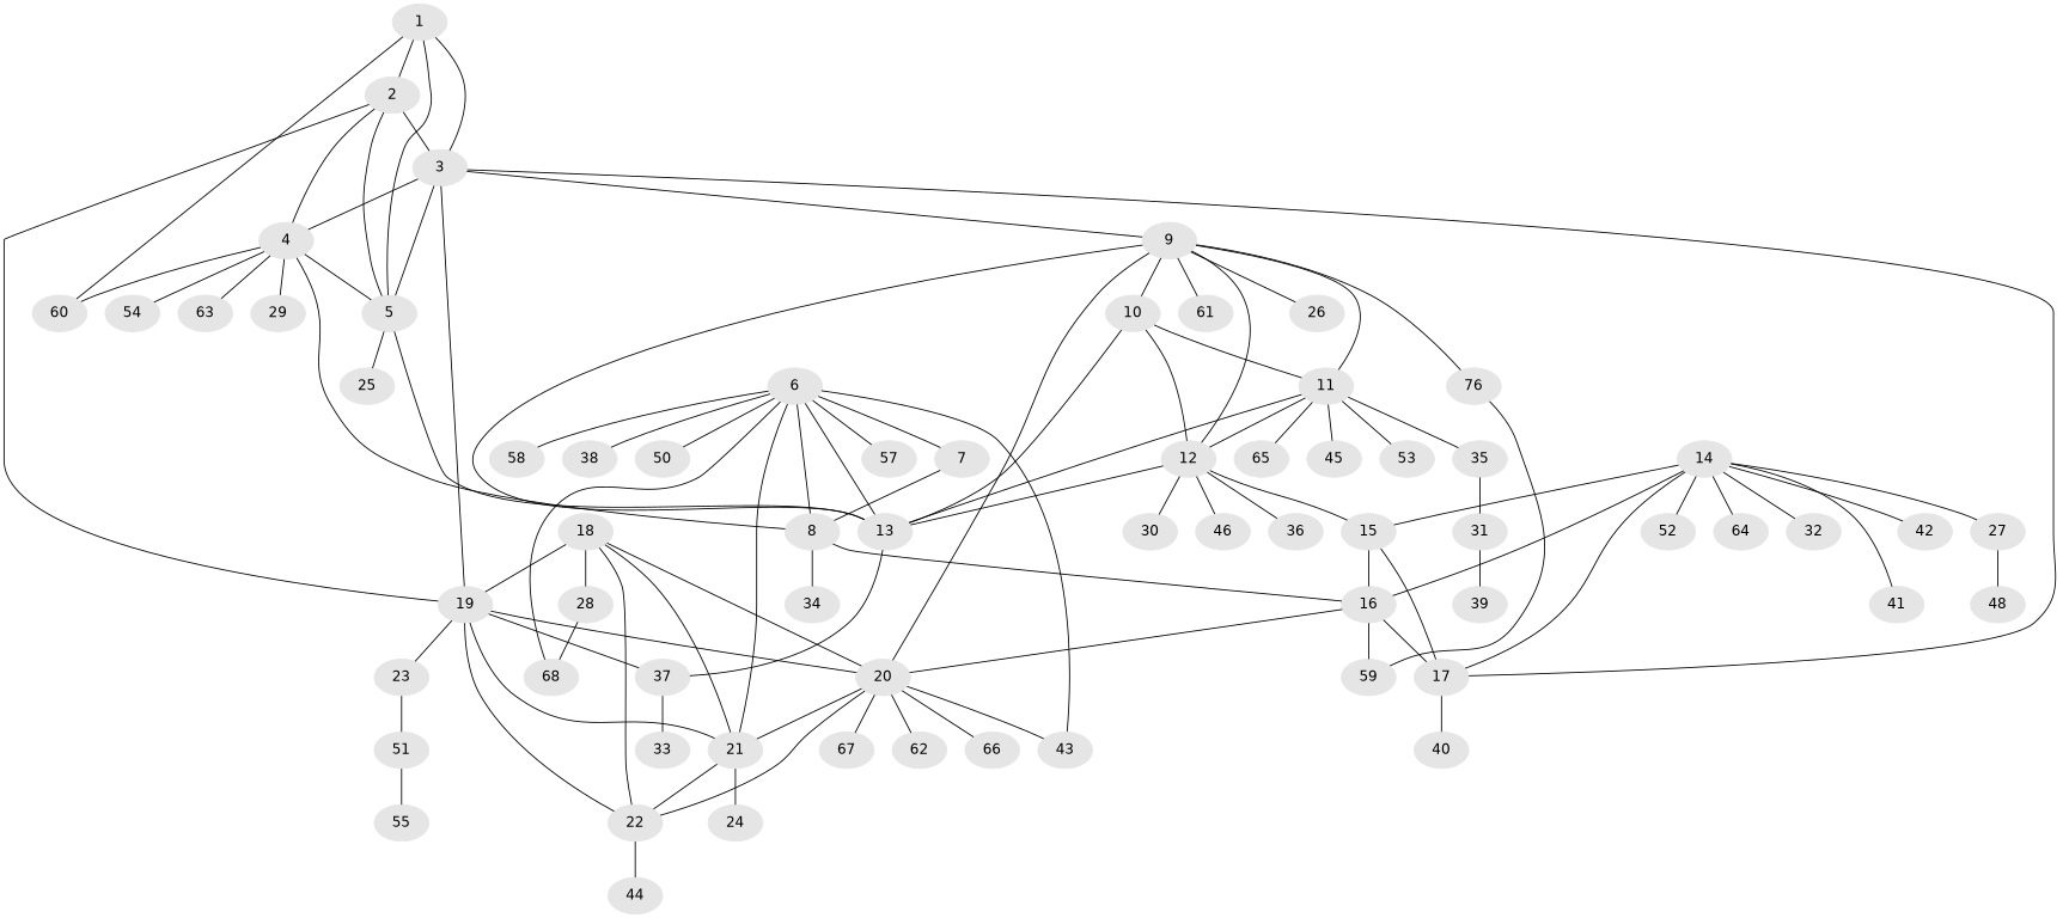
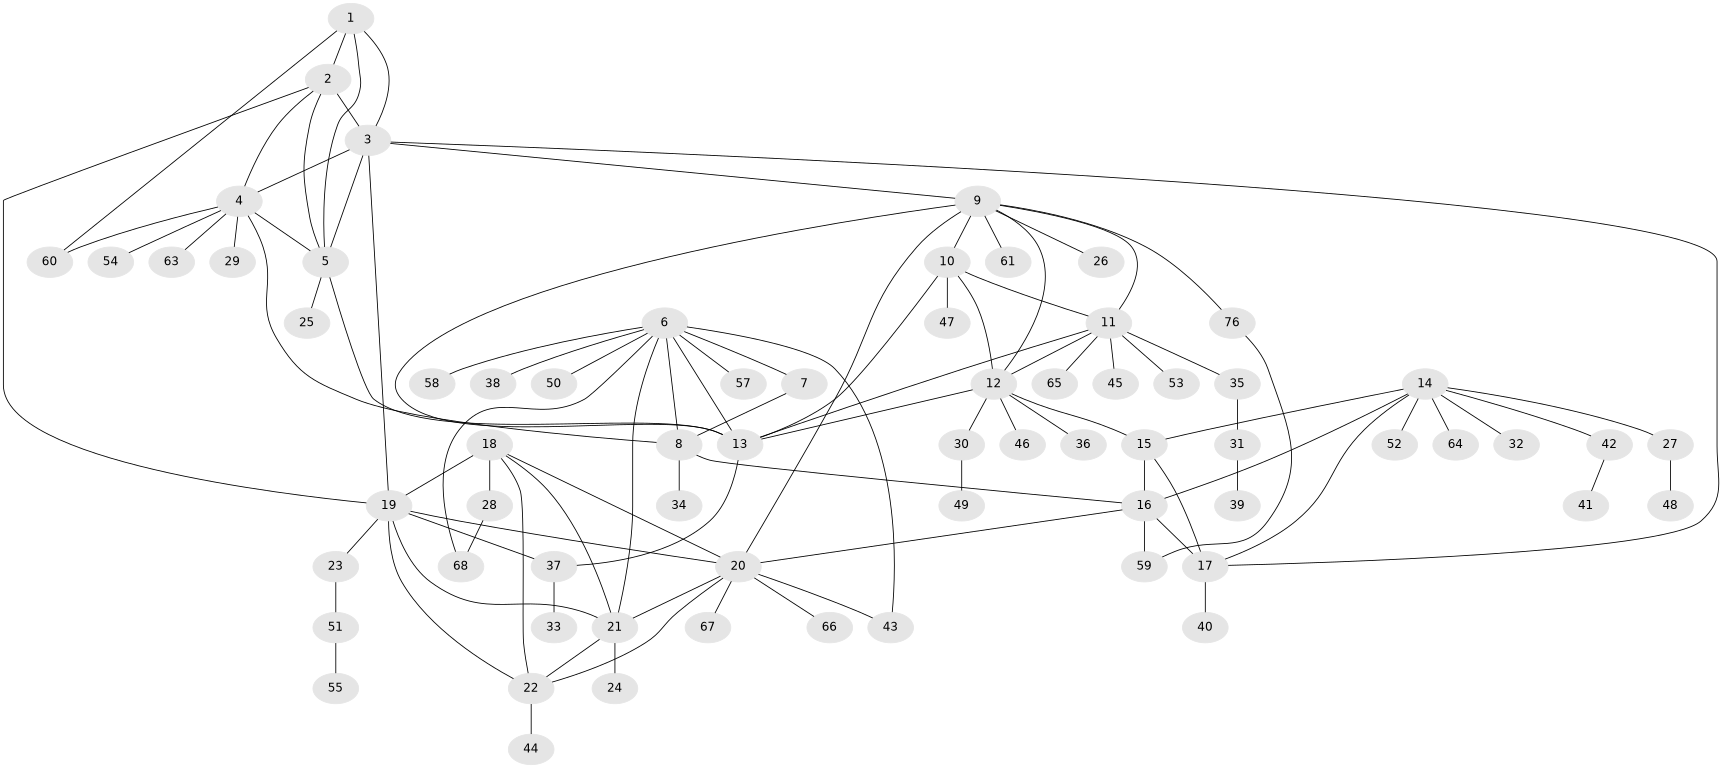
  graph {
    fontname="DejaVu Sans"
    node [color=gray90 fontname="DejaVu Sans" style=filled]
    edge [fontname="DejaVu Sans" weight=1.0]
    1
    2
    3
    5
    60
    4
    19
    9
    17
    8
    29
    54
    63
    13
    25
    21
    20
    37
    22
    23
    10
    11
    12
    26
    n25 [label=76]
    61
    40
    16
    34
    6
    7
    38
    43
    50
    57
    58
    68
    24
    59
+   47
    35
    45
    53
    65
    15
    30
    36
    46
-   62
    66
    67
    31
+   49
    39
    33
    14
    27
    32
    41
    42
    52
    64
    48
    18
    28
    44
    51
    55
    1 -- 2
    1 -- 3
    1 -- 5
    1 -- 60
    2 -- 3 [weight=9.0]
    2 -- 5
    2 -- 4
    2 -- 19
    3 -- 5
    3 -- 4
    3 -- 19
    3 -- 9 [weight=2.0]
    3 -- 17
    5 -- 13
    5 -- 25
    4 -- 5
    4 -- 60
    4 -- 8
    4 -- 29
    4 -- 54
    4 -- 63
    19 -- 21
    19 -- 20
    19 -- 37
    19 -- 22
    19 -- 23
    9 -- 13
    9 -- 20
    9 -- 10
    9 -- 11
    9 -- 12
    9 -- 26
    9 -- n25
    9 -- 61
    17 -- 40 [weight=3.0]
    8 -- 16
    8 -- 34
    13 -- 37
    21 -- 22
    21 -- 24
    20 -- 21
    20 -- 22
    20 -- 43
-   20 -- 62
    20 -- 66
    20 -- 67
    37 -- 33
    22 -- 44 [weight=2.0]
    23 -- 51
    10 -- 13
    10 -- 11
    10 -- 12
+   10 -- 47
    11 -- 13
    11 -- 12
    11 -- 35
    11 -- 45
    11 -- 53
    11 -- 65
    12 -- 13
    12 -- 15
    12 -- 30
    12 -- 36
    12 -- 46
    n25 -- 59
    16 -- 17 [weight=2.0]
    16 -- 20
    16 -- 59
    6 -- 8 [weight=3.0]
    6 -- 13
    6 -- 21
    6 -- 7 [weight=3.0]
    6 -- 38
    6 -- 43
    6 -- 50
    6 -- 57
    6 -- 58
    6 -- 68
    7 -- 8
    35 -- 31
    15 -- 17
    15 -- 16 [weight=2.0]
+   30 -- 49
    31 -- 39
    14 -- 17
    14 -- 16 [weight=2.0]
    14 -- 15
    14 -- 27
    14 -- 32
-   14 -- 41
+   42 -- 41
    14 -- 42
    14 -- 52
    14 -- 64
    27 -- 48
    18 -- 19
    18 -- 21
    18 -- 20
    18 -- 22
    18 -- 28 [weight=5.0]
    28 -- 68
    51 -- 55
  }
